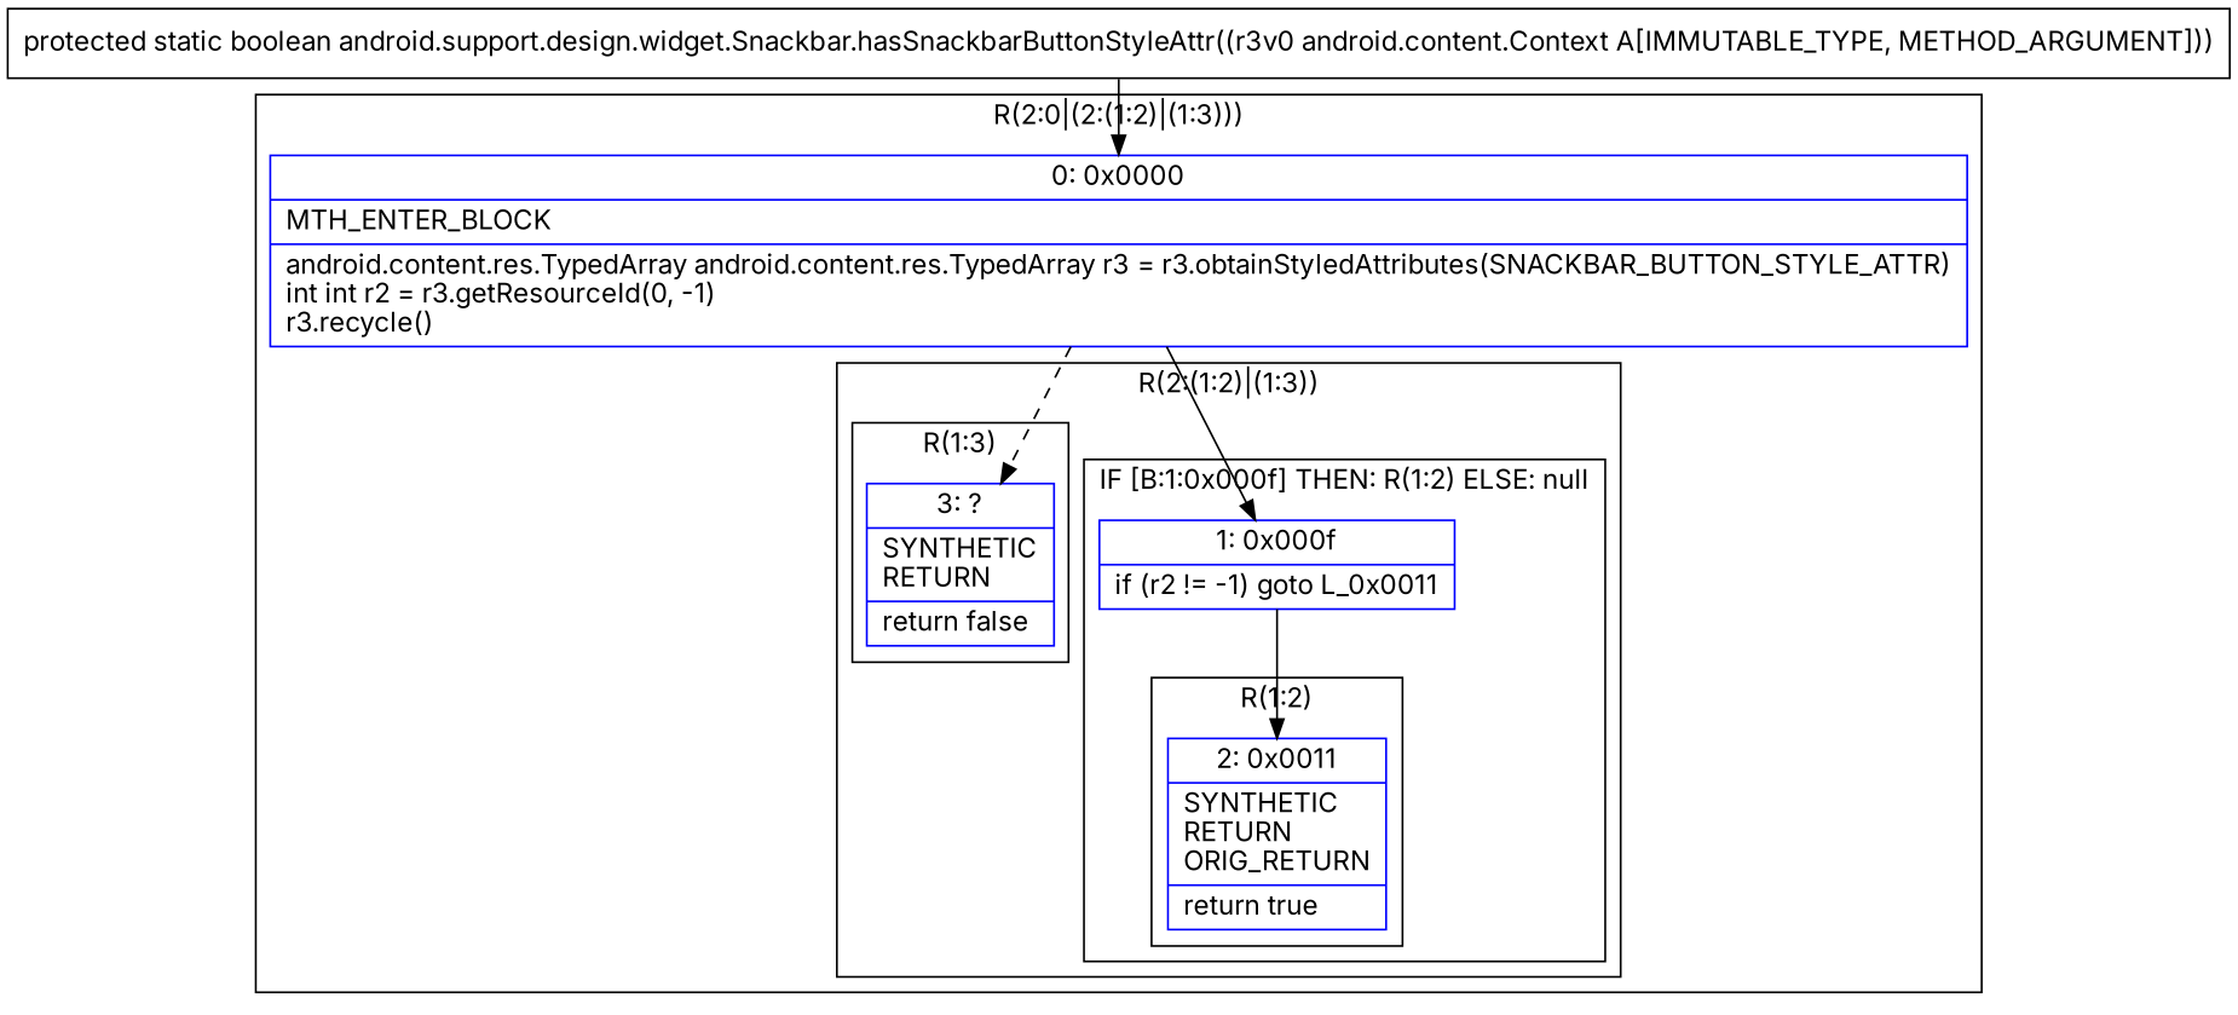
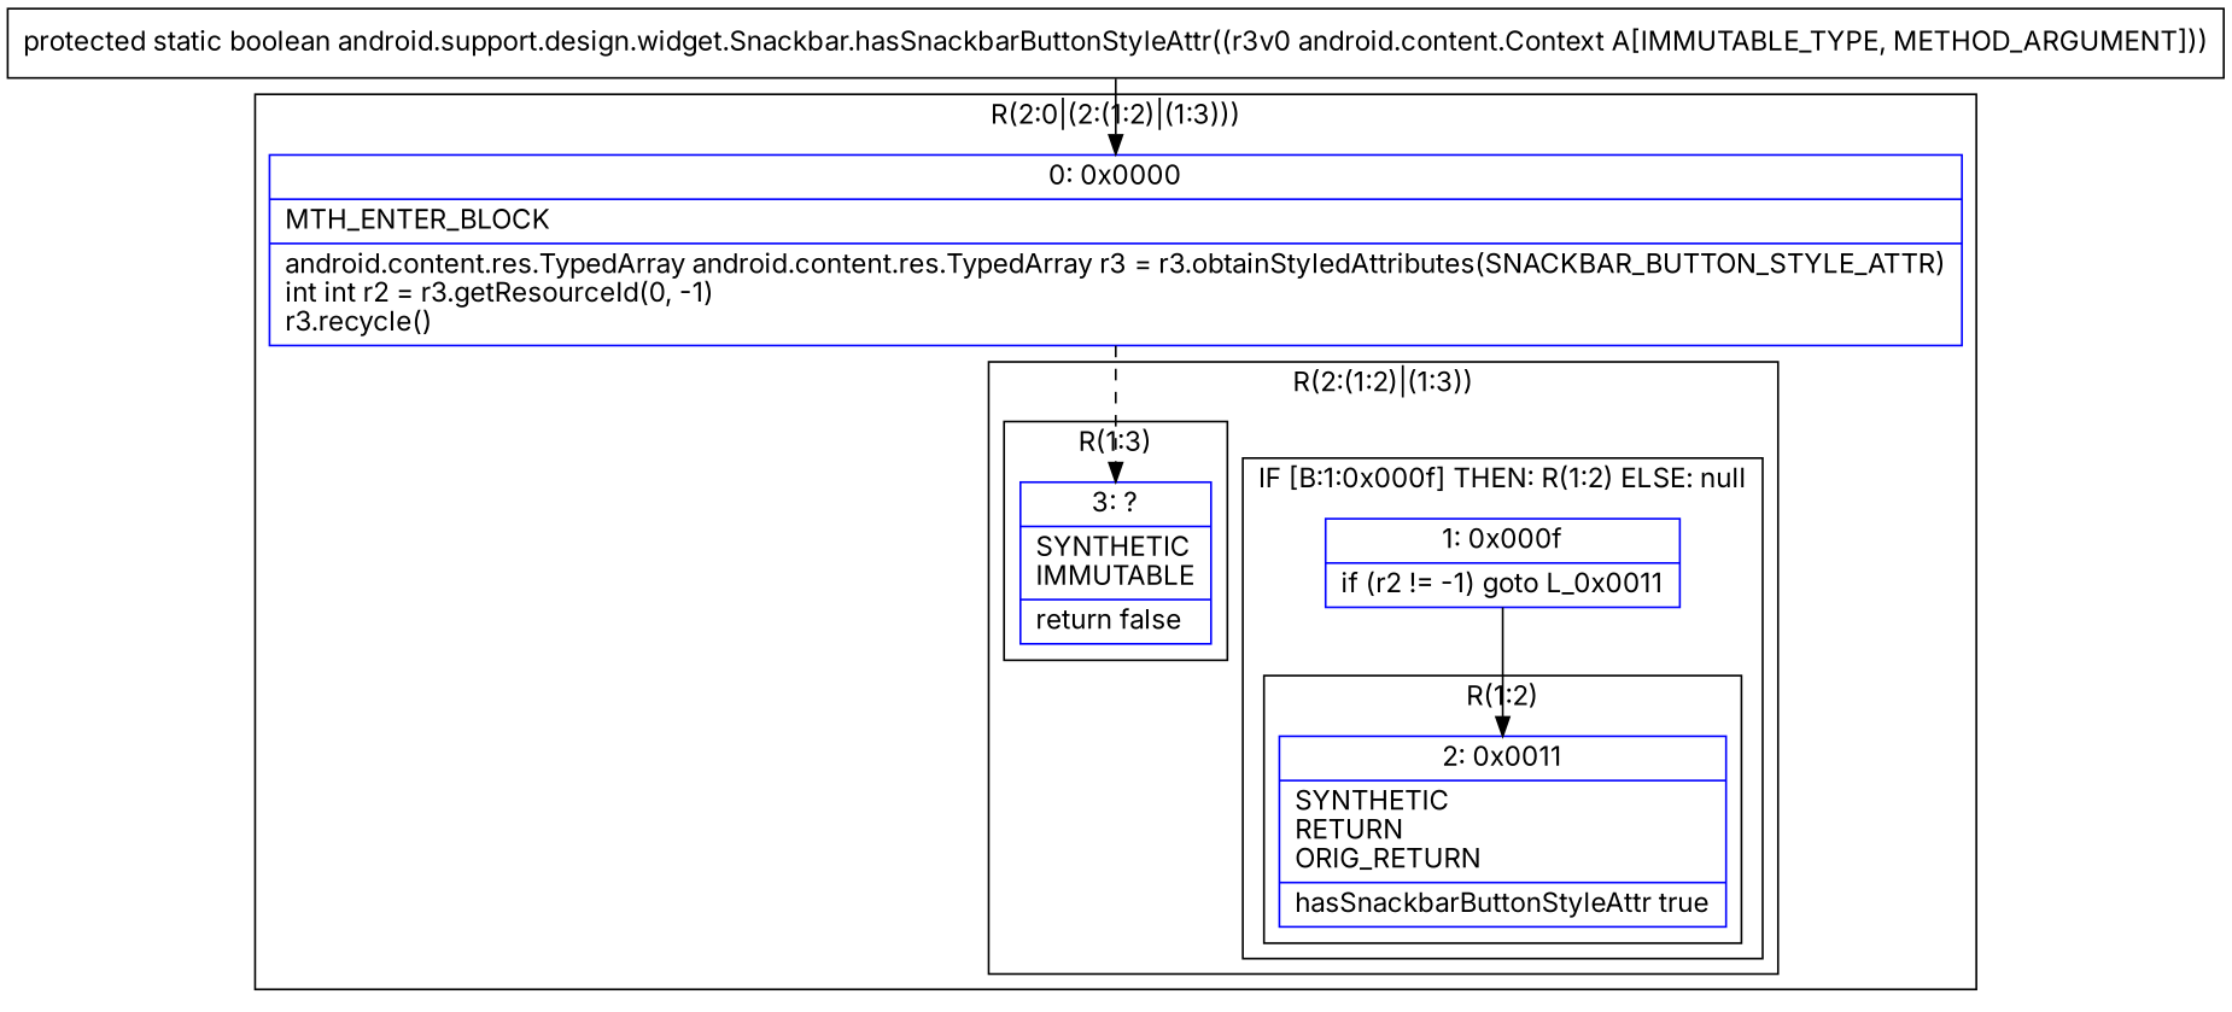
  digraph {
    fontname=Inter
    node [color=blue fontname=Inter shape=record]
    edge [fontname=Inter]
-   n1 [label="{2\:\ 0x0011|SYNTHETIC\lRETURN\lORIG_RETURN\l|return true\l}"]
+   n1 [label="{2\:\ 0x0011|SYNTHETIC\lRETURN\lORIG_RETURN\l|hasSnackbarButtonStyleAttr true\l}"]
    n2 [label="{1\:\ 0x000f|if (r2 != \-1) goto L_0x0011\l}"]
-   n3 [label="{3\:\ ?|SYNTHETIC\lRETURN\l|return false\l}"]
+   n3 [label="{3\:\ ?|SYNTHETIC\lIMMUTABLE\l|return false\l}"]
    n4 [label="{0\:\ 0x0000|MTH_ENTER_BLOCK\l|android.content.res.TypedArray android.content.res.TypedArray r3 = r3.obtainStyledAttributes(SNACKBAR_BUTTON_STYLE_ATTR)\lint int r2 = r3.getResourceId(0, \-1)\lr3.recycle()\l}"]
    n5 [label="{protected static boolean android.support.design.widget.Snackbar.hasSnackbarButtonStyleAttr((r3v0 android.content.Context A[IMMUTABLE_TYPE, METHOD_ARGUMENT])) }" color=""]
    subgraph cluster_1 {
      label="R(2:0|(2:(1:2)|(1:3)))"
      n4
      subgraph cluster_2 {
        label="R(2:(1:2)|(1:3))"
        subgraph cluster_3 {
          label="IF [B:1:0x000f] THEN: R(1:2) ELSE: null"
          n2
          subgraph cluster_4 {
            label="R(1:2)"
            n1
          }
        }
        subgraph cluster_5 {
          label="R(1:3)"
          n3
        }
      }
    }
    n2 -> n1
-   n4 -> n2
    n4 -> n3 [style=dashed]
    n5 -> n4
  }
